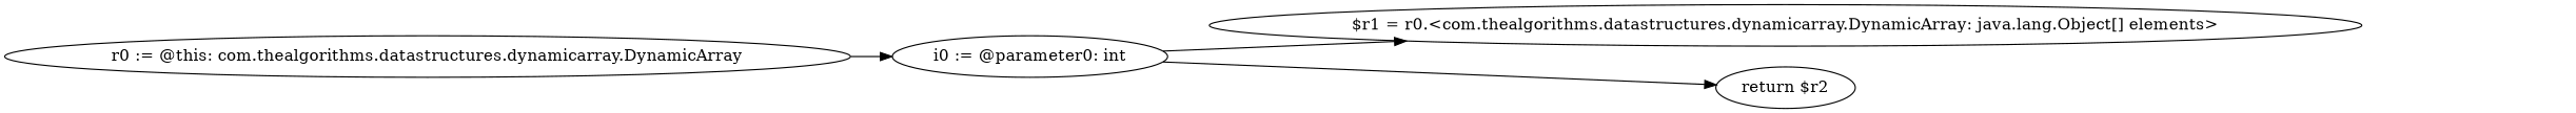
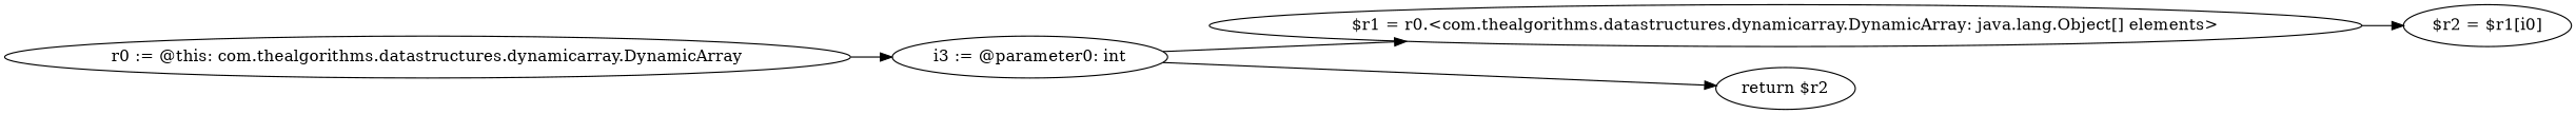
  digraph {
    rankdir=LR
    "r0 := @this: com.thealgorithms.datastructures.dynamicarray.DynamicArray"
-   "i0 := @parameter0: int"
+   "i0 := @parameter0: int" [label="i3 := @parameter0: int"]
    "$r1 = r0.<com.thealgorithms.datastructures.dynamicarray.DynamicArray: java.lang.Object[] elements>"
    "return $r2"
+   "$r2 = $r1[i0]"
    "r0 := @this: com.thealgorithms.datastructures.dynamicarray.DynamicArray" -> "i0 := @parameter0: int"
    "i0 := @parameter0: int" -> "$r1 = r0.<com.thealgorithms.datastructures.dynamicarray.DynamicArray: java.lang.Object[] elements>"
    "i0 := @parameter0: int" -> "return $r2"
+   "$r1 = r0.<com.thealgorithms.datastructures.dynamicarray.DynamicArray: java.lang.Object[] elements>" -> "$r2 = $r1[i0]"
  }
